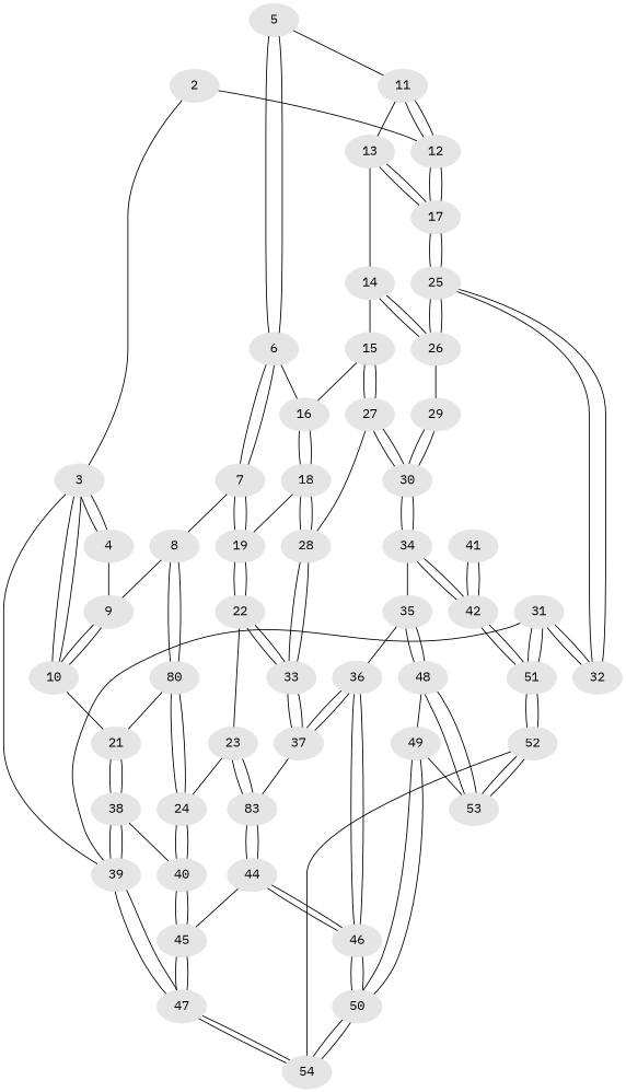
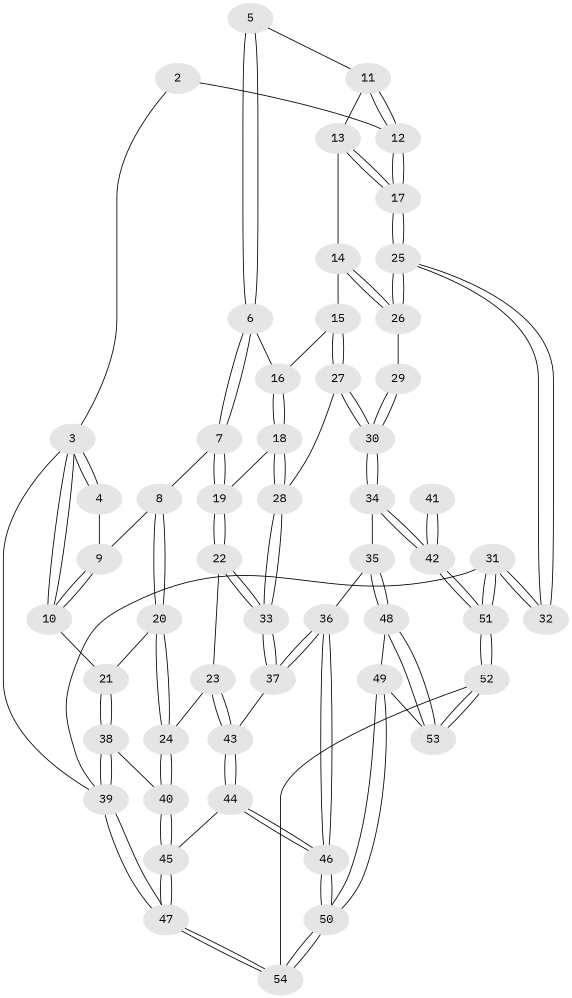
  graph {
    fontname="IBM Plex Mono"
    node [color=gray90 fontname="IBM Plex Mono" style=filled]
    edge [fontname="IBM Plex Mono"]
    2
    3
    12
    5
    6
    11
    4
    10
    39
    17
    31
    32
    51
    9
    21
    47
    7
    16
    13
    8
    19
    18
-   20 [label=80]
+   20
    22
    24
    38
    14
    25
    15
    26
    27
    29
    28
    30
    33
    23
    40
-   43 [label=83]
+   43
    37
    44
    45
    34
    41
    42
    35
    52
    36
    48
    46
    49
    53
    50
    54
    2 -- 3
    2 -- 12
    3 -- 4
    3 -- 4
    3 -- 10
    3 -- 10
    3 -- 39
    12 -- 17
    12 -- 17
    5 -- 6
    5 -- 6
    5 -- 11
    6 -- 7
    6 -- 7
    6 -- 16
    11 -- 12
    11 -- 12
    11 -- 13
    4 -- 9
    10 -- 21
    39 -- 47
    39 -- 47
    17 -- 25
    17 -- 25
    31 -- 39
    31 -- 32
    31 -- 32
    31 -- 51
    31 -- 51
    51 -- 52
    51 -- 52
    9 -- 10
    9 -- 10
    21 -- 38
    21 -- 38
    47 -- 54
    47 -- 54
    7 -- 8
    7 -- 19
    7 -- 19
    16 -- 18
    16 -- 18
    13 -- 17
    13 -- 17
    13 -- 14
    8 -- 9
    8 -- 20
    8 -- 20
    19 -- 22
    19 -- 22
    18 -- 19
    18 -- 28
    18 -- 28
    20 -- 21
    20 -- 24
    20 -- 24
    22 -- 33
    22 -- 33
    22 -- 23
    24 -- 40
    24 -- 40
    38 -- 39
    38 -- 39
    38 -- 40
    14 -- 15
    14 -- 26
    14 -- 26
    25 -- 32
    25 -- 32
    25 -- 26
    25 -- 26
    15 -- 16
    15 -- 27
    15 -- 27
    26 -- 29
    27 -- 28
    27 -- 30
    27 -- 30
    29 -- 30
    29 -- 30
    28 -- 33
    28 -- 33
    30 -- 34
    30 -- 34
    33 -- 37
    33 -- 37
    23 -- 24
    23 -- 43
    23 -- 43
    40 -- 45
    40 -- 45
    43 -- 44
    43 -- 44
    37 -- 43
    44 -- 45
    44 -- 46
    44 -- 46
    45 -- 47
    45 -- 47
    34 -- 42
    34 -- 42
    34 -- 35
    41 -- 42
    41 -- 42
    42 -- 51
    42 -- 51
    35 -- 36
    35 -- 48
    35 -- 48
    52 -- 53
    52 -- 53
    52 -- 54
    36 -- 37
    36 -- 37
    36 -- 46
    36 -- 46
    48 -- 49
    48 -- 53
    48 -- 53
    46 -- 50
    46 -- 50
    49 -- 53
    49 -- 50
    49 -- 50
    50 -- 54
    50 -- 54
  }
